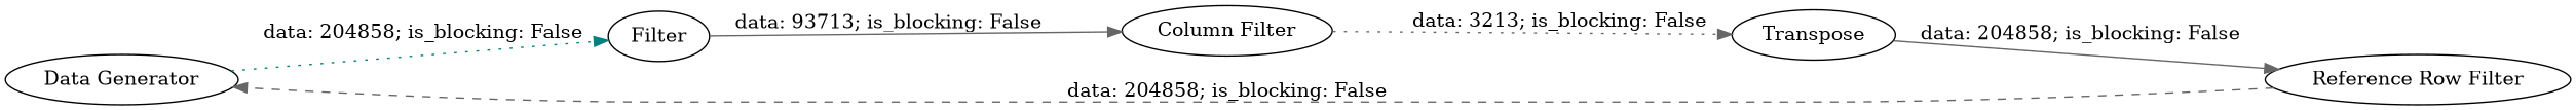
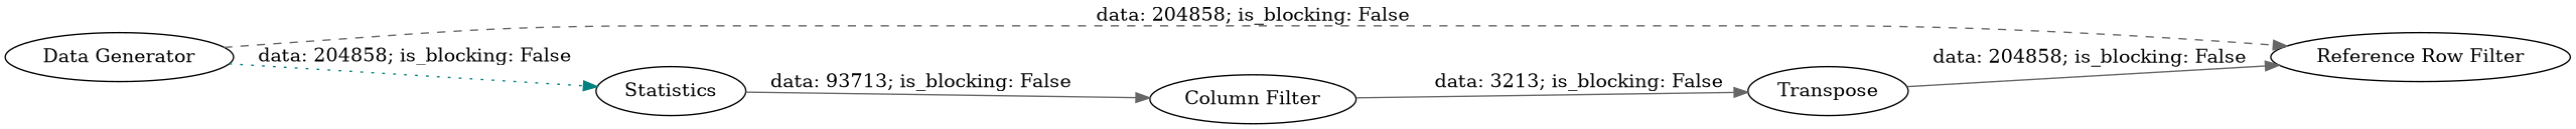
  digraph {
    rankdir=LR
    edge [color=gray40 style=dotted]
    n1 [label="Data Generator"]
    n2 [label="Reference Row Filter"]
-   n3 [label=Filter]
+   n3 [label=Statistics]
    n4 [label="Column Filter"]
    n5 [label=Transpose]
-   n2 -> n1 [label="data: 204858; is_blocking: False" style=dashed]
+   n1 -> n2 [label="data: 204858; is_blocking: False" style=dashed]
    n1 -> n3 [color=teal label="data: 204858; is_blocking: False"]
    n3 -> n4 [label="data: 93713; is_blocking: False" style=solid]
-   n4 -> n5 [label="data: 3213; is_blocking: False"]
+   n4 -> n5 [label="data: 3213; is_blocking: False" style=solid]
    n5 -> n2 [label="data: 204858; is_blocking: False" style=solid]
  }
